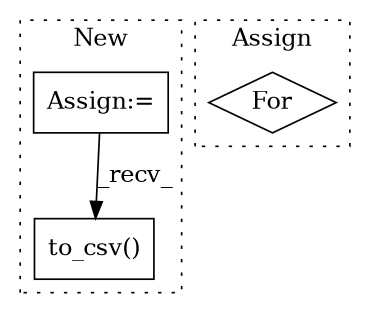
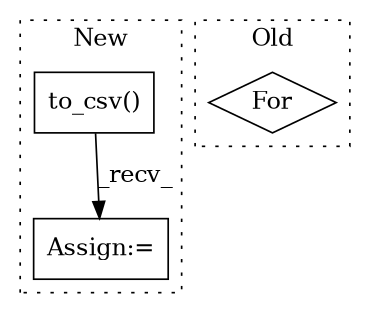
  digraph {
    node [shape=box]
    n1 [a=75 l="10,1" label="to_csv()" s="6038,6079"]
    n2 [a=68 l=3 label="Assign:=" s=3491]
    n3 [a=107 l="4,14" label=For s="3172,3236" shape=diamond]
    subgraph cluster_1 {
      label=New
      style=dotted
      n1
      n2
    }
    subgraph cluster_2 {
-     label=Assign
+     label=Old
      style=dotted
      n3
    }
-   n2 -> n1 [label=_recv_]
+   n1 -> n2 [label=_recv_]
  }
